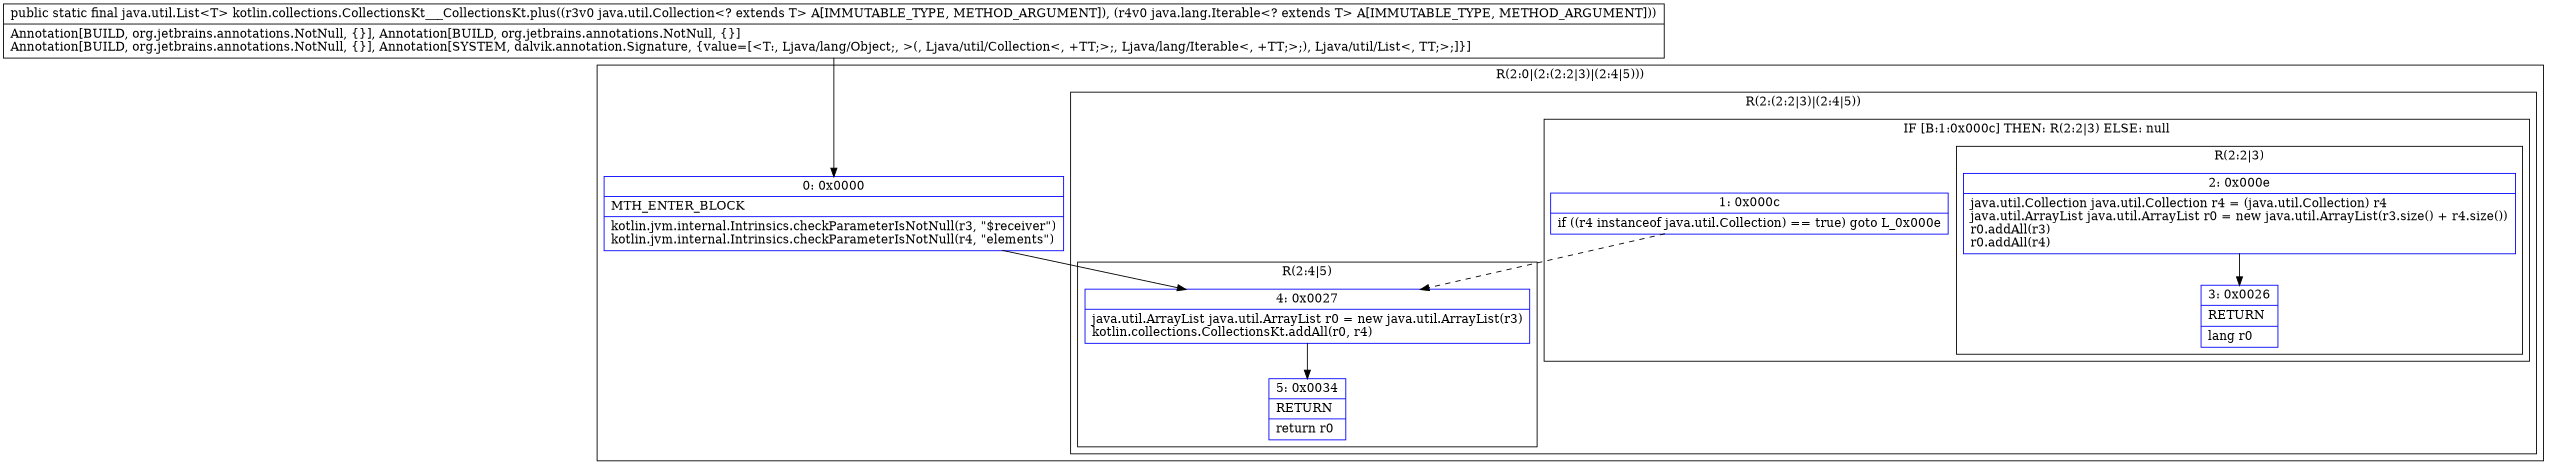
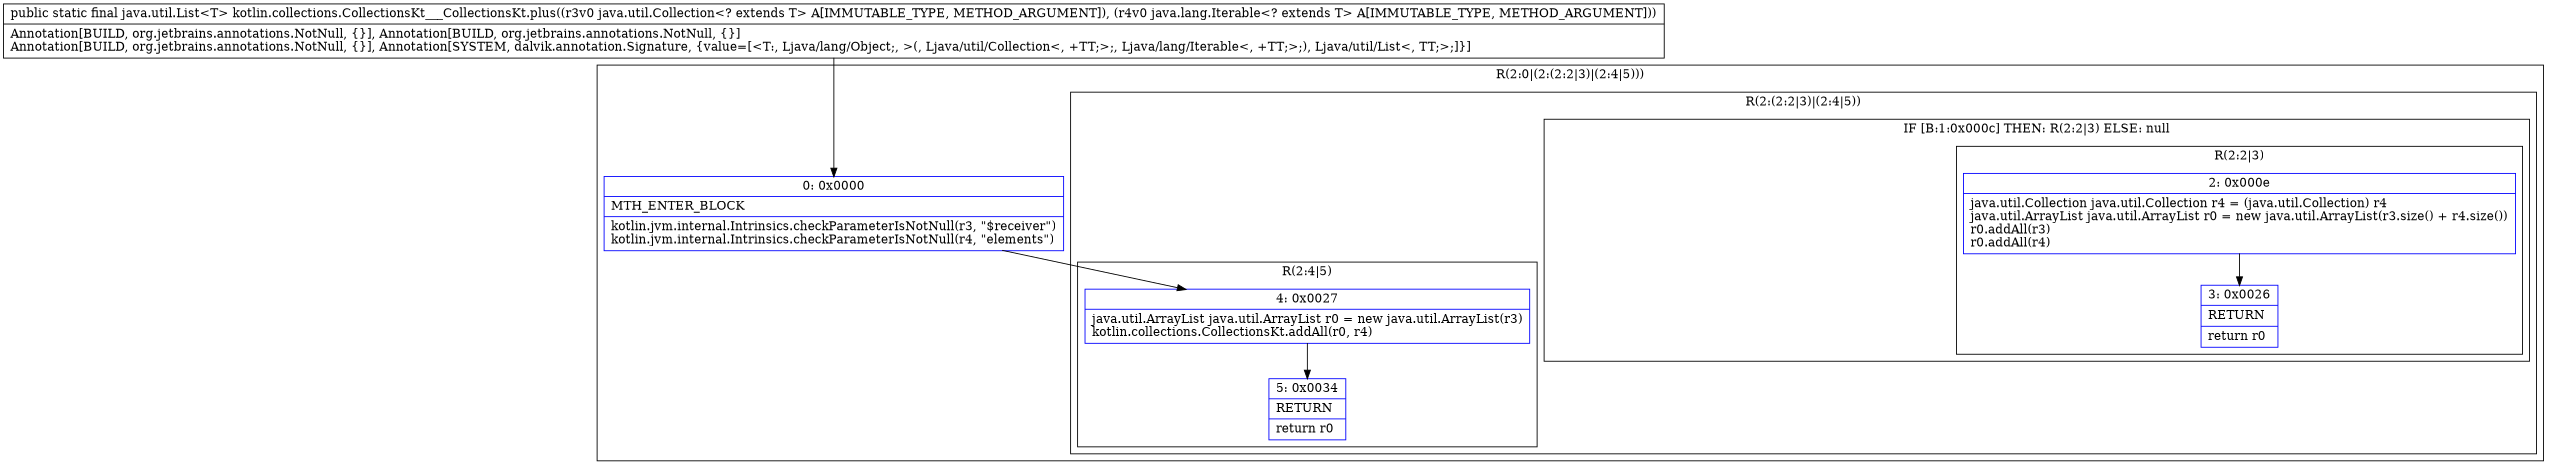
  digraph {
    fontname="DejaVu Serif"
    node [color=blue fontname="DejaVu Serif" shape=record]
    edge [fontname="DejaVu Serif"]
    n1 [label="{2\:\ 0x000e|java.util.Collection java.util.Collection r4 = (java.util.Collection) r4\ljava.util.ArrayList java.util.ArrayList r0 = new java.util.ArrayList(r3.size() + r4.size())\lr0.addAll(r3)\lr0.addAll(r4)\l}"]
-   n2 [label="{3\:\ 0x0026|RETURN\l|lang r0\l}"]
-   n3 [label="{1\:\ 0x000c|if ((r4 instanceof java.util.Collection) == true) goto L_0x000e\l}"]
+   n2 [label="{3\:\ 0x0026|RETURN\l|return r0\l}"]
    n4 [label="{4\:\ 0x0027|java.util.ArrayList java.util.ArrayList r0 = new java.util.ArrayList(r3)\lkotlin.collections.CollectionsKt.addAll(r0, r4)\l}"]
    n5 [label="{5\:\ 0x0034|RETURN\l|return r0\l}"]
    n6 [label="{0\:\ 0x0000|MTH_ENTER_BLOCK\l|kotlin.jvm.internal.Intrinsics.checkParameterIsNotNull(r3, \"$receiver\")\lkotlin.jvm.internal.Intrinsics.checkParameterIsNotNull(r4, \"elements\")\l}"]
    n7 [label="{public static final java.util.List\<T\> kotlin.collections.CollectionsKt___CollectionsKt.plus((r3v0 java.util.Collection\<? extends T\> A[IMMUTABLE_TYPE, METHOD_ARGUMENT]), (r4v0 java.lang.Iterable\<? extends T\> A[IMMUTABLE_TYPE, METHOD_ARGUMENT]))  | Annotation[BUILD, org.jetbrains.annotations.NotNull, \{\}], Annotation[BUILD, org.jetbrains.annotations.NotNull, \{\}]\lAnnotation[BUILD, org.jetbrains.annotations.NotNull, \{\}], Annotation[SYSTEM, dalvik.annotation.Signature, \{value=[\<T:, Ljava\/lang\/Object;, \>(, Ljava\/util\/Collection\<, +TT;\>;, Ljava\/lang\/Iterable\<, +TT;\>;), Ljava\/util\/List\<, TT;\>;]\}]\l}" color=""]
    subgraph cluster_1 {
      label="R(2:0|(2:(2:2|3)|(2:4|5)))"
      n6
      subgraph cluster_2 {
        label="R(2:(2:2|3)|(2:4|5))"
        subgraph cluster_3 {
          label="IF [B:1:0x000c] THEN: R(2:2|3) ELSE: null"
-         n3
          subgraph cluster_4 {
            label="R(2:2|3)"
            n1
            n2
          }
        }
        subgraph cluster_5 {
          label="R(2:4|5)"
          n4
          n5
        }
      }
    }
    n1 -> n2
-   n3 -> n4 [style=dashed]
    n4 -> n5
    n6 -> n4
    n7 -> n6
  }
